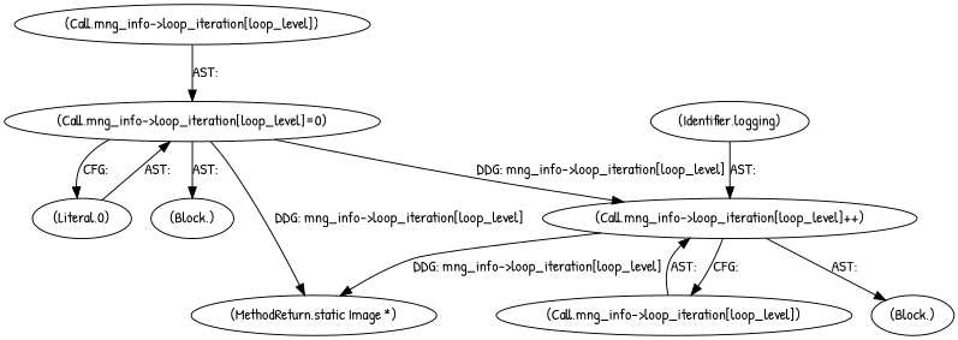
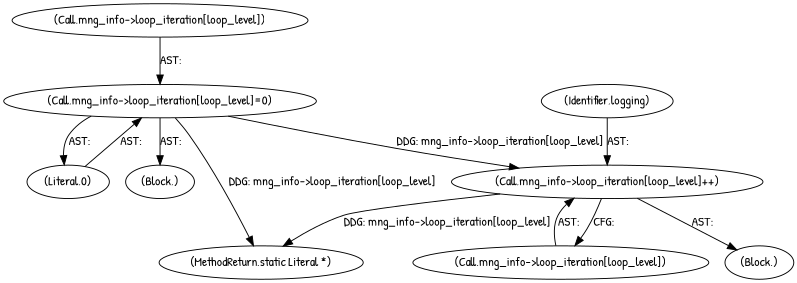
  digraph {
    fontname="Patrick Hand"
    node [fontname="Patrick Hand"]
    edge [fontname="Patrick Hand"]
    n1 [label="(Call,mng_info->loop_iteration[loop_level]=0)"]
    n2 [label="(Call,mng_info->loop_iteration[loop_level]++)"]
-   n3 [label="(MethodReturn,static Image *)"]
+   n3 [label="(MethodReturn,static Literal *)"]
    n4 [label="(Literal,0)"]
    n5 [label="(Block,)"]
    n6 [label="(Block,)"]
    n7 [label="(Call,mng_info->loop_iteration[loop_level])"]
    n8 [label="(Call,mng_info->loop_iteration[loop_level])"]
    n9 [label="(Identifier,logging)"]
    n1 -> n2 [label="DDG: mng_info->loop_iteration[loop_level]"]
    n1 -> n3 [label="DDG: mng_info->loop_iteration[loop_level]"]
-   n1 -> n4 [label="CFG: "]
+   n1 -> n4 [label="AST: "]
    n1 -> n5 [label="AST: "]
    n2 -> n3 [label="DDG: mng_info->loop_iteration[loop_level]"]
    n2 -> n6 [label="AST: "]
    n2 -> n7 [label="CFG: "]
    n4 -> n1 [label="AST: "]
    n7 -> n2 [label="AST: "]
    n8 -> n1 [label="AST: "]
    n9 -> n2 [label="AST: "]
  }
